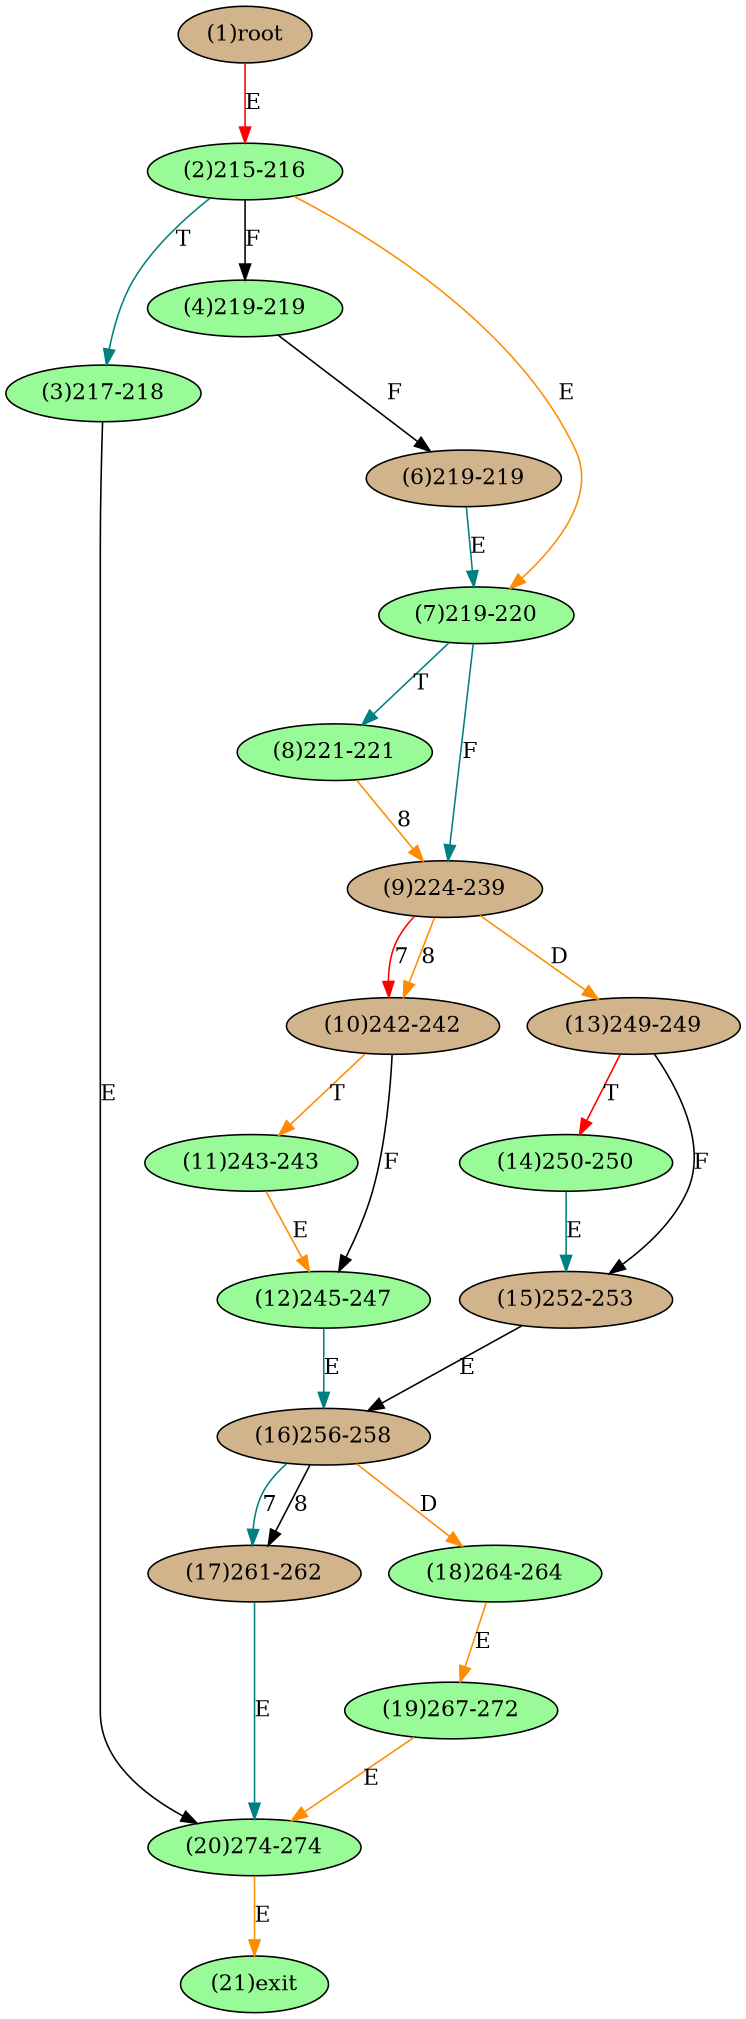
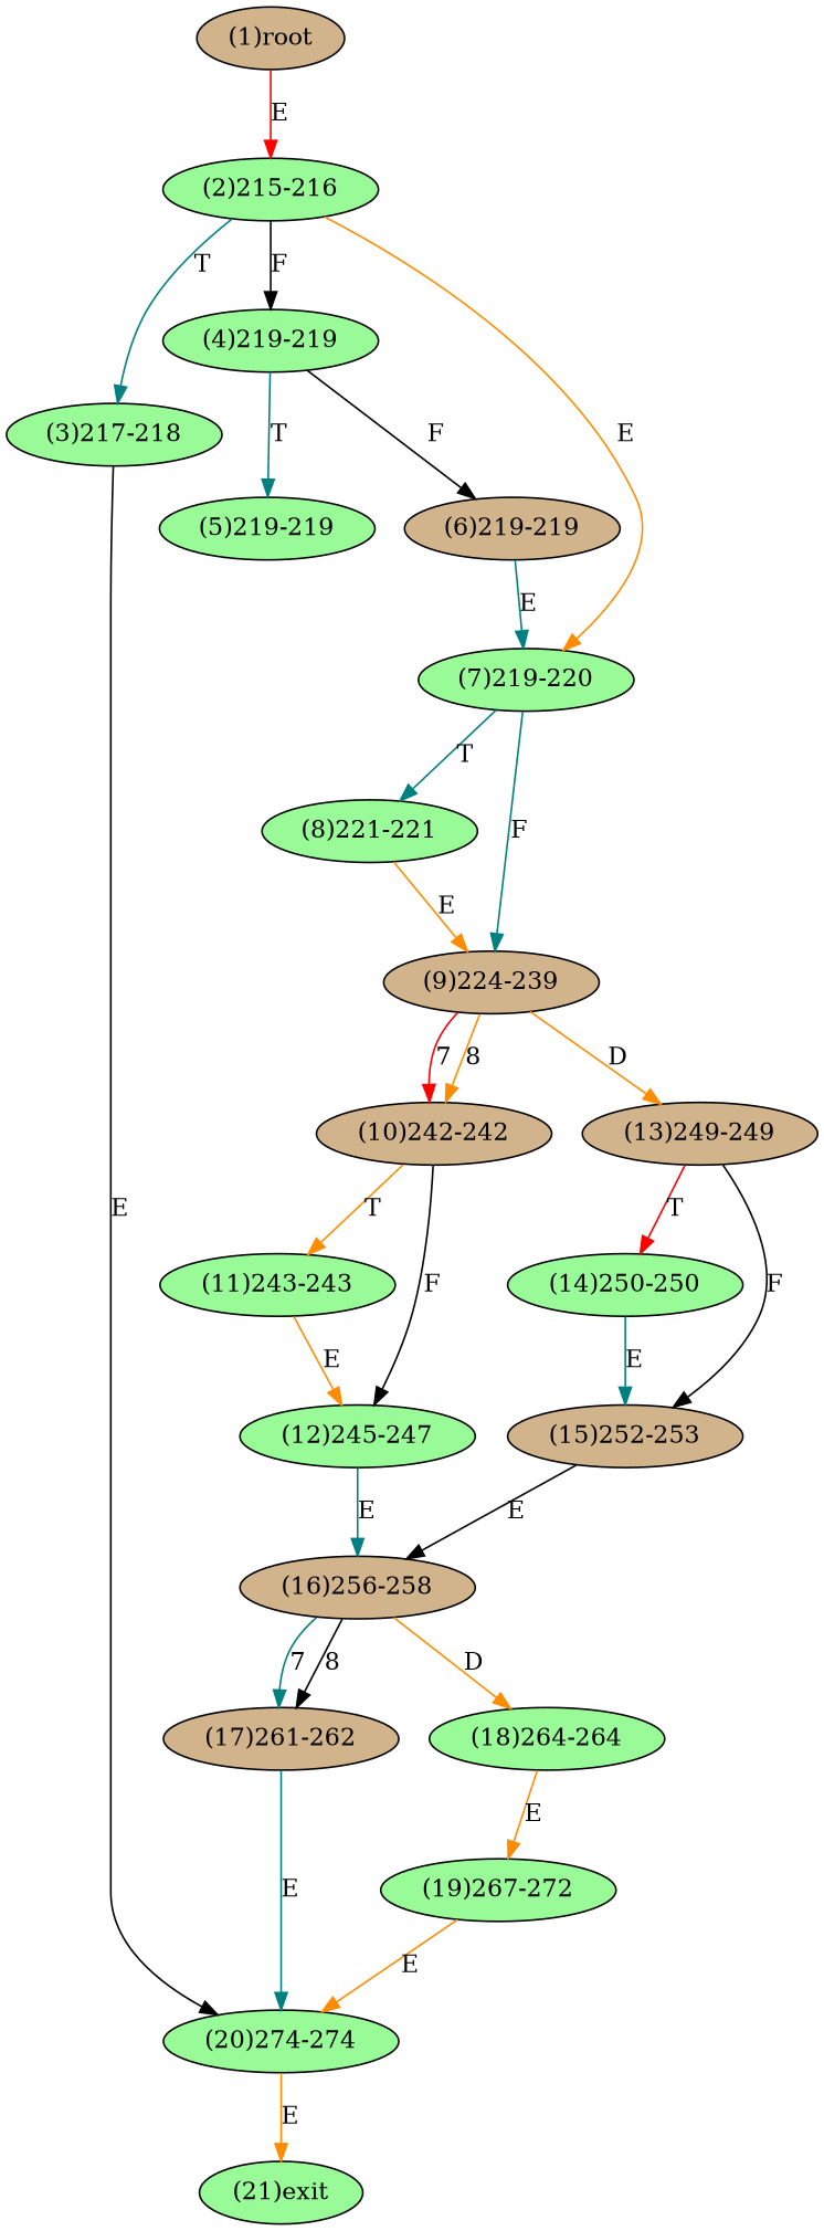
  digraph {
    node [fillcolor=palegreen style=filled]
    edge [color=darkorange]
    n1 [fillcolor=tan label="(1)root"]
    n2 [label="(2)215-216"]
    n3 [label="(3)217-218"]
    n4 [label="(4)219-219"]
    n5 [label="(7)219-220"]
    n6 [label="(20)274-274"]
+   n7 [label="(5)219-219"]
    n8 [fillcolor=tan label="(6)219-219"]
    n9 [label="(21)exit"]
    n10 [label="(8)221-221"]
    n11 [fillcolor=tan label="(9)224-239"]
    n12 [fillcolor=tan label="(10)242-242"]
    n13 [fillcolor=tan label="(13)249-249"]
    n14 [label="(11)243-243"]
    n15 [label="(12)245-247"]
    n16 [label="(14)250-250"]
    n17 [fillcolor=tan label="(15)252-253"]
    n18 [fillcolor=tan label="(16)256-258"]
    n19 [fillcolor=tan label="(17)261-262"]
    n20 [label="(18)264-264"]
    n21 [label="(19)267-272"]
    n1 -> n2 [color=red label=E]
    n2 -> n3 [color=teal label=T]
    n2 -> n4 [color=black label=F]
    n2 -> n5 [label=E]
    n3 -> n6 [color=black label=E]
+   n4 -> n7 [color=teal label=T]
    n4 -> n8 [color=black label=F]
    n5 -> n10 [color=teal label=T]
    n5 -> n11 [color=teal label=F]
    n6 -> n9 [label=E]
    n8 -> n5 [color=teal label=E]
-   n10 -> n11 [label=8]
+   n10 -> n11 [label=E]
    n11 -> n12 [color=red label=7]
    n11 -> n12 [label=8]
    n11 -> n13 [label=D]
    n12 -> n14 [label=T]
    n12 -> n15 [color=black label=F]
    n13 -> n16 [color=red label=T]
    n13 -> n17 [color=black label=F]
    n14 -> n15 [label=E]
    n15 -> n18 [color=teal label=E]
    n16 -> n17 [color=teal label=E]
    n17 -> n18 [color=black label=E]
    n18 -> n19 [color=teal label=7]
    n18 -> n19 [color=black label=8]
    n18 -> n20 [label=D]
    n19 -> n6 [color=teal label=E]
    n20 -> n21 [label=E]
    n21 -> n6 [label=E]
  }
